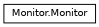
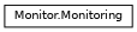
  digraph {
    rankdir=LR
-   n1 [color=black fillcolor=white fontname=Helvetica fontsize=10 height=0.2 label="Monitor.Monitor" shape=record style=filled width=0.4]
+   n1 [color=black fillcolor=white fontname=Helvetica fontsize=10 height=0.2 label="Monitor.Monitoring" shape=record style=filled width=0.4]
  }
